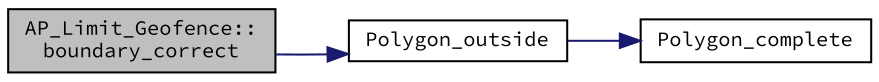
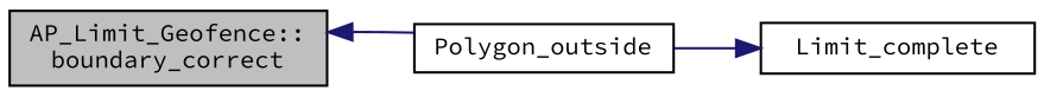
  digraph {
    fontname="Source Code Pro"
    rankdir=LR
    node [color=black fillcolor=white fontname="Source Code Pro" fontsize=10 shape=record style=filled]
    edge [color=midnightblue fontname="Source Code Pro" fontsize=10 labelfontname=Helvetica labelfontsize=10 style=solid]
    n1 [fillcolor=grey75 fontcolor=black height=0.2 label="AP_Limit_Geofence::\lboundary_correct" width=0.4]
    n2 [height=0.2 label=Polygon_outside width=0.4]
-   n3 [height=0.2 label=Polygon_complete width=0.4]
-   n1 -> n2
+   n3 [height=0.2 label=Limit_complete width=0.4]
+   n2 -> n1
    n2 -> n3
  }
